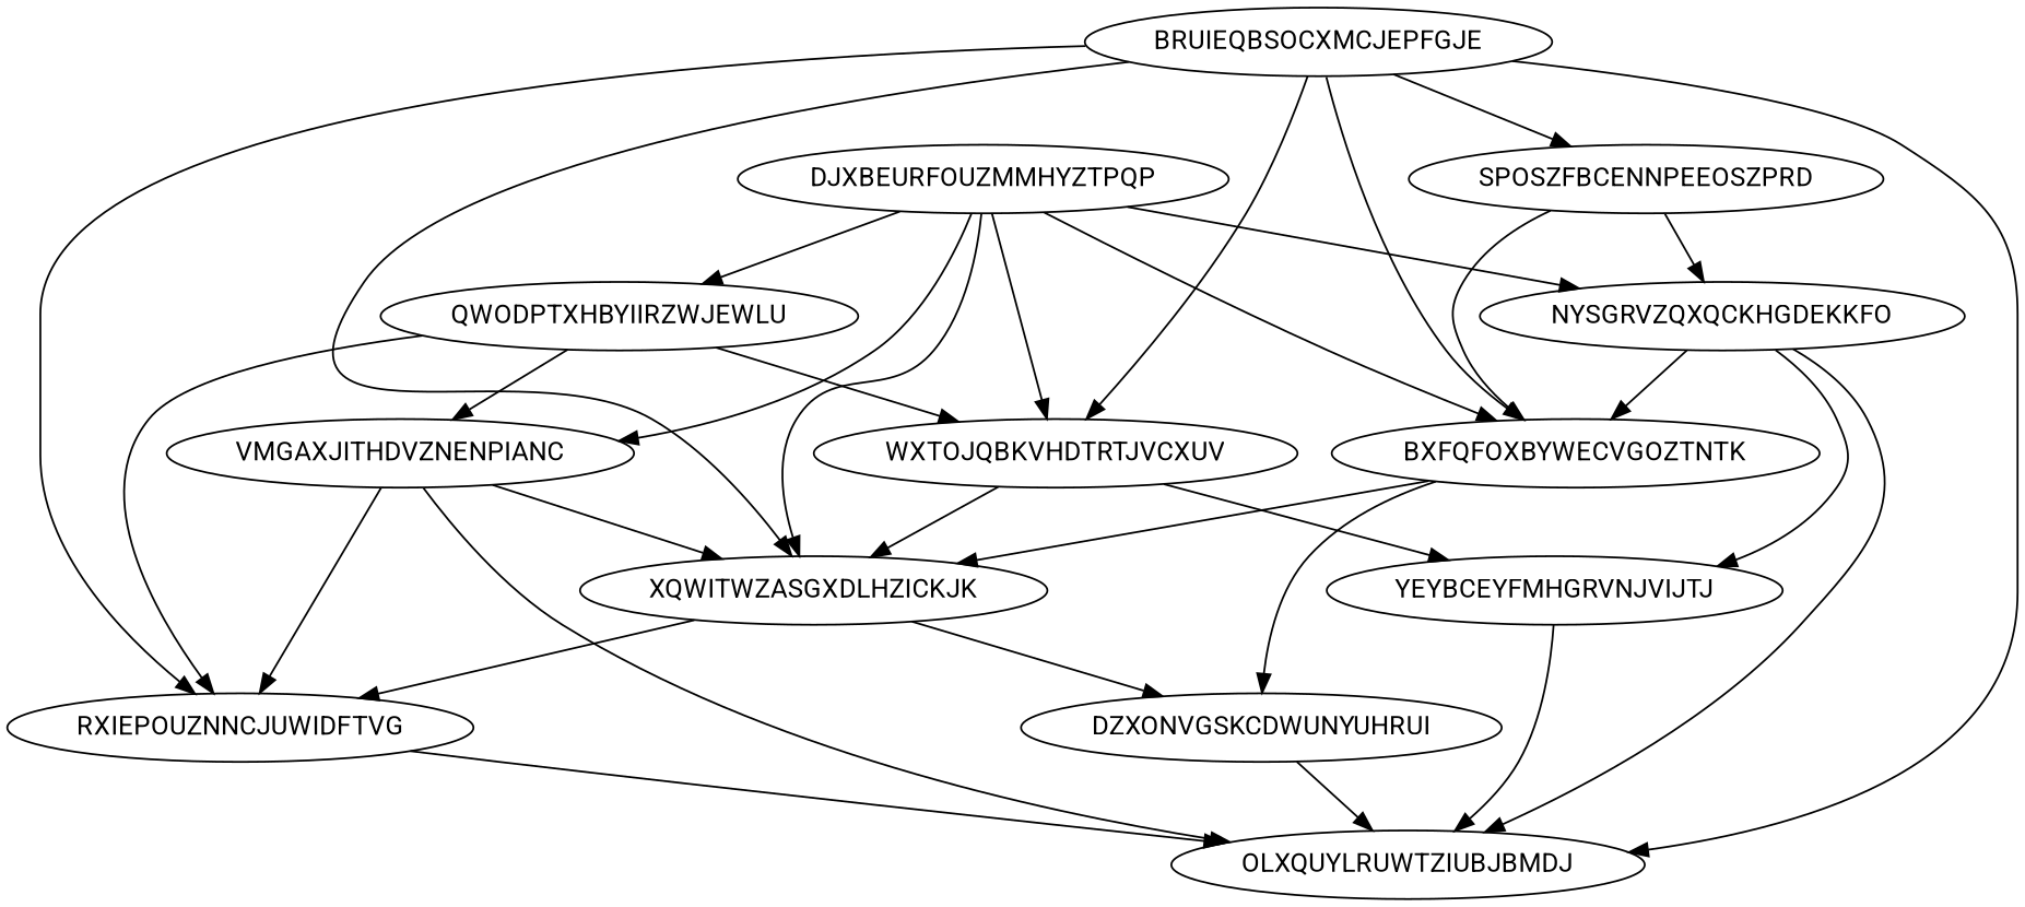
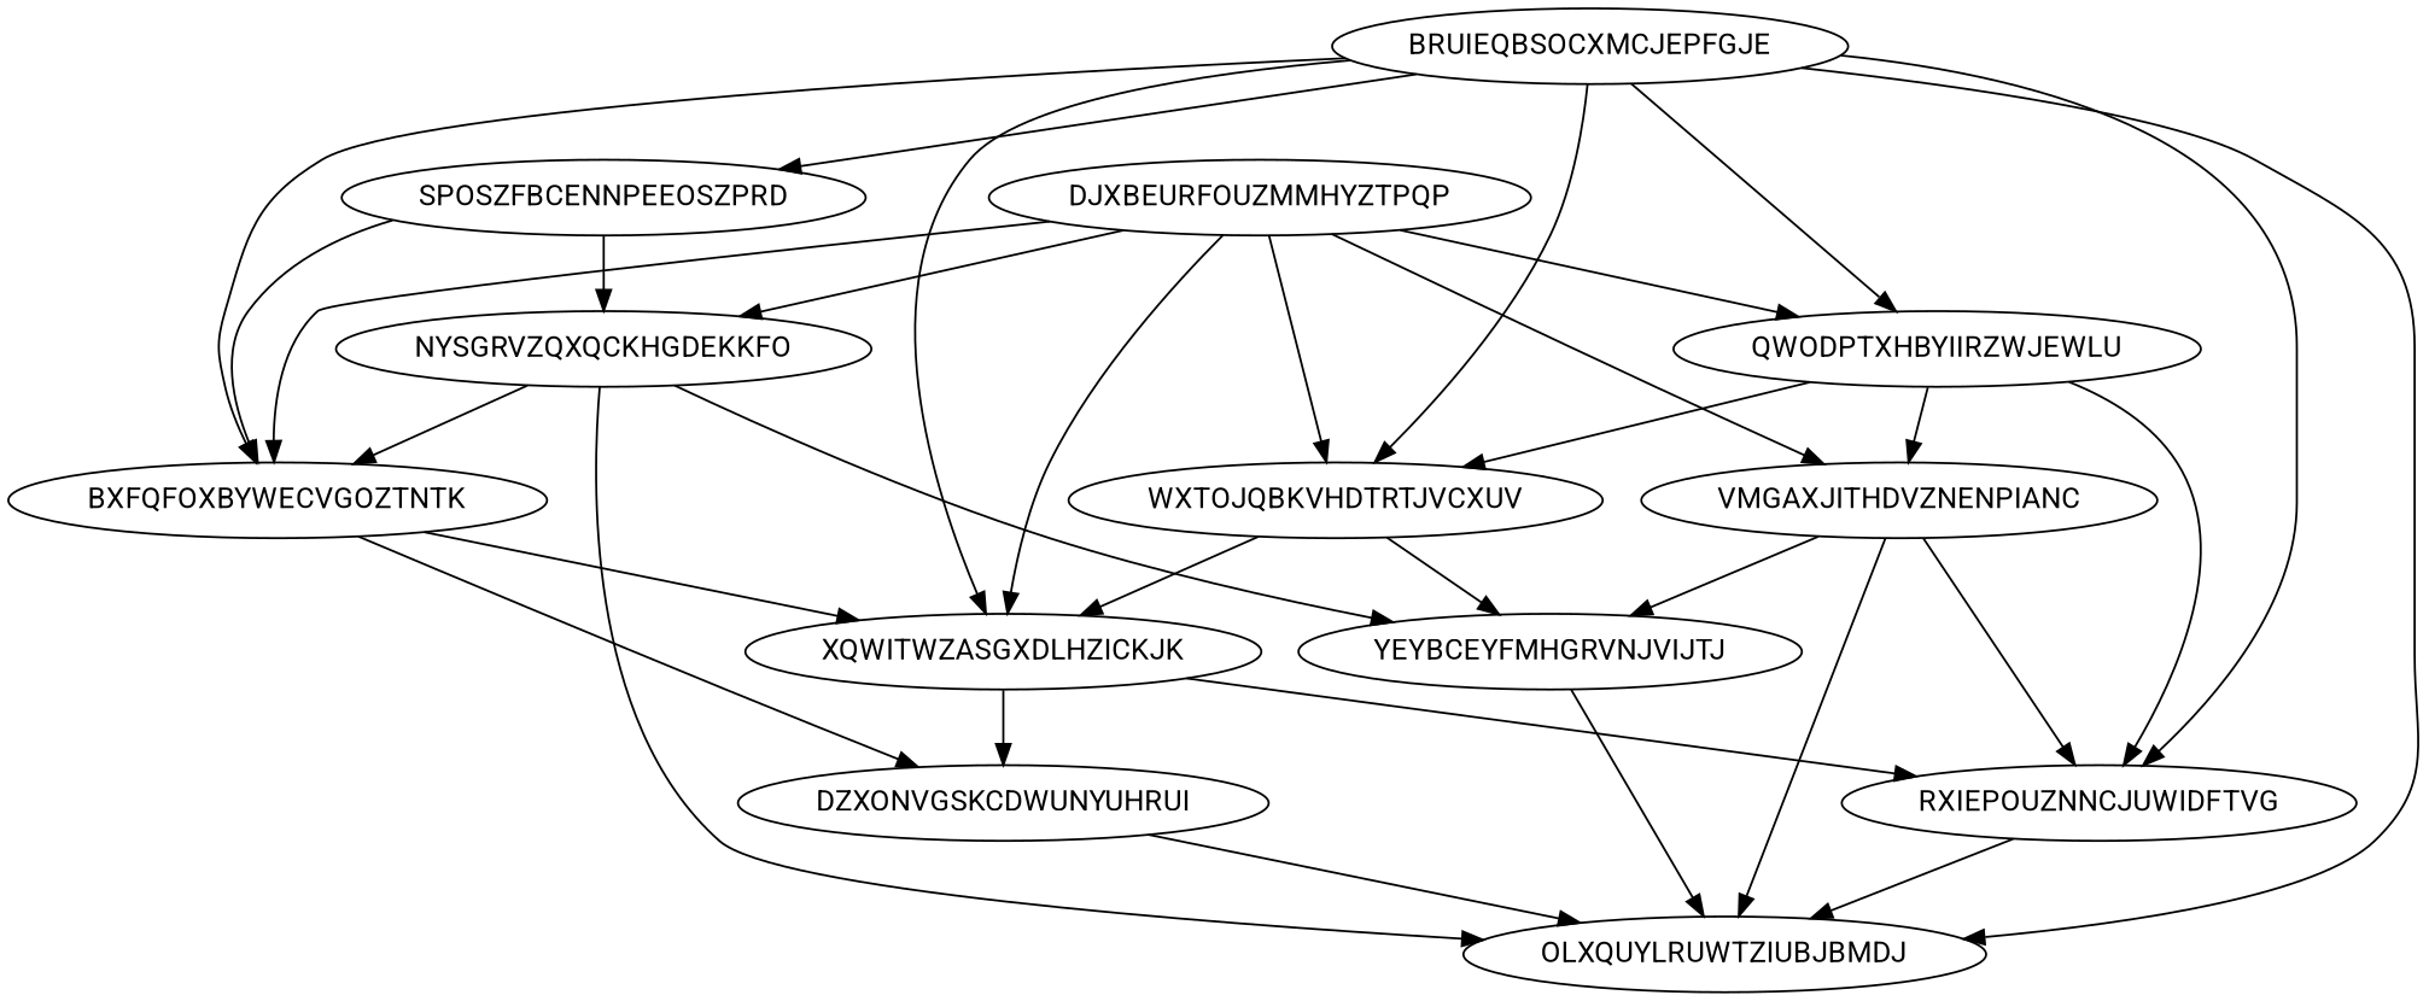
  digraph {
    fontname=Roboto
    node [Weight=13 fontname=Roboto]
    edge [Weight=16 fontname=Roboto]
    BRUIEQBSOCXMCJEPFGJE [Weight=17]
    SPOSZFBCENNPEEOSZPRD
    QWODPTXHBYIIRZWJEWLU [Weight=18]
    WXTOJQBKVHDTRTJVCXUV [Weight=12]
    BXFQFOXBYWECVGOZTNTK [Weight=10]
    XQWITWZASGXDLHZICKJK [Weight=14]
    RXIEPOUZNNCJUWIDFTVG
    OLXQUYLRUWTZIUBJBMDJ [Weight=20]
    NYSGRVZQXQCKHGDEKKFO
    VMGAXJITHDVZNENPIANC [Weight=10]
    YEYBCEYFMHGRVNJVIJTJ
    DZXONVGSKCDWUNYUHRUI [Weight=10]
    DJXBEURFOUZMMHYZTPQP
    BRUIEQBSOCXMCJEPFGJE -> SPOSZFBCENNPEEOSZPRD [Weight=17]
+   BRUIEQBSOCXMCJEPFGJE -> QWODPTXHBYIIRZWJEWLU [Weight=18]
    BRUIEQBSOCXMCJEPFGJE -> WXTOJQBKVHDTRTJVCXUV
    BRUIEQBSOCXMCJEPFGJE -> BXFQFOXBYWECVGOZTNTK [Weight=14]
    BRUIEQBSOCXMCJEPFGJE -> XQWITWZASGXDLHZICKJK
    BRUIEQBSOCXMCJEPFGJE -> RXIEPOUZNNCJUWIDFTVG [Weight=12]
    BRUIEQBSOCXMCJEPFGJE -> OLXQUYLRUWTZIUBJBMDJ [Weight=13]
    SPOSZFBCENNPEEOSZPRD -> BXFQFOXBYWECVGOZTNTK [Weight=14]
    SPOSZFBCENNPEEOSZPRD -> NYSGRVZQXQCKHGDEKKFO [Weight=14]
    QWODPTXHBYIIRZWJEWLU -> WXTOJQBKVHDTRTJVCXUV [Weight=18]
    QWODPTXHBYIIRZWJEWLU -> RXIEPOUZNNCJUWIDFTVG
    QWODPTXHBYIIRZWJEWLU -> VMGAXJITHDVZNENPIANC [Weight=12]
    WXTOJQBKVHDTRTJVCXUV -> XQWITWZASGXDLHZICKJK [Weight=11]
    WXTOJQBKVHDTRTJVCXUV -> YEYBCEYFMHGRVNJVIJTJ [Weight=19]
    BXFQFOXBYWECVGOZTNTK -> XQWITWZASGXDLHZICKJK [Weight=13]
    BXFQFOXBYWECVGOZTNTK -> DZXONVGSKCDWUNYUHRUI [Weight=15]
    XQWITWZASGXDLHZICKJK -> RXIEPOUZNNCJUWIDFTVG [Weight=15]
    XQWITWZASGXDLHZICKJK -> DZXONVGSKCDWUNYUHRUI [Weight=12]
    RXIEPOUZNNCJUWIDFTVG -> OLXQUYLRUWTZIUBJBMDJ [Weight=19]
    NYSGRVZQXQCKHGDEKKFO -> BXFQFOXBYWECVGOZTNTK [Weight=20]
    NYSGRVZQXQCKHGDEKKFO -> OLXQUYLRUWTZIUBJBMDJ [Weight=11]
    NYSGRVZQXQCKHGDEKKFO -> YEYBCEYFMHGRVNJVIJTJ [Weight=11]
    VMGAXJITHDVZNENPIANC -> RXIEPOUZNNCJUWIDFTVG [Weight=10]
    VMGAXJITHDVZNENPIANC -> OLXQUYLRUWTZIUBJBMDJ [Weight=10]
-   VMGAXJITHDVZNENPIANC -> XQWITWZASGXDLHZICKJK [Weight=12]
+   VMGAXJITHDVZNENPIANC -> YEYBCEYFMHGRVNJVIJTJ [Weight=12]
    YEYBCEYFMHGRVNJVIJTJ -> OLXQUYLRUWTZIUBJBMDJ [Weight=13]
    DZXONVGSKCDWUNYUHRUI -> OLXQUYLRUWTZIUBJBMDJ [Weight=19]
    DJXBEURFOUZMMHYZTPQP -> QWODPTXHBYIIRZWJEWLU [Weight=20]
    DJXBEURFOUZMMHYZTPQP -> WXTOJQBKVHDTRTJVCXUV [Weight=15]
    DJXBEURFOUZMMHYZTPQP -> BXFQFOXBYWECVGOZTNTK
    DJXBEURFOUZMMHYZTPQP -> XQWITWZASGXDLHZICKJK [Weight=10]
    DJXBEURFOUZMMHYZTPQP -> NYSGRVZQXQCKHGDEKKFO [Weight=17]
    DJXBEURFOUZMMHYZTPQP -> VMGAXJITHDVZNENPIANC [Weight=13]
  }
